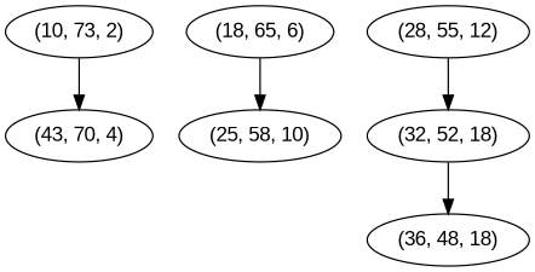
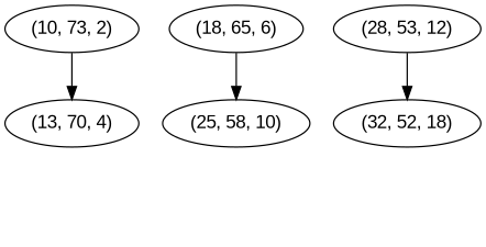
  digraph {
    fontname="Liberation Sans"
    node [fontname="Liberation Sans"]
    edge [fontname="Liberation Sans"]
    "(10, 73, 2)"
-   "(13, 70, 4)" [label="(43, 70, 4)"]
+   "(13, 70, 4)"
    "(18, 65, 6)"
    "(25, 58, 10)"
    n5 [label="(32, 52, 18)"]
-   "(28, 55, 12)"
-   "(36, 48, 18)"
+   "(28, 55, 12)" [label="(28, 53, 12)"]
    "(10, 73, 2)" -> "(13, 70, 4)"
    "(18, 65, 6)" -> "(25, 58, 10)"
-   n5 -> "(36, 48, 18)"
    "(28, 55, 12)" -> n5
  }
